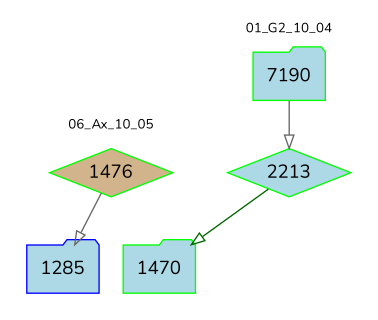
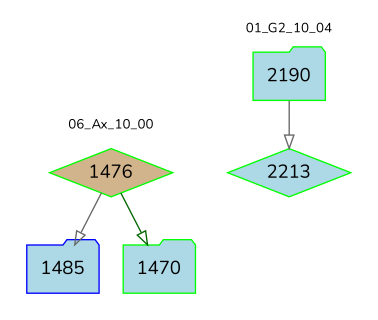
  digraph {
    fontname=Nunito
    node [color=green fillcolor=lightblue fontname=Nunito shape=folder style=filled]
    edge [arrowhead=onormal color=gray40 fontname=Nunito]
    n1 [fillcolor=tan label=1476 shape=diamond]
    n2 [label=1470]
-   n3 [color=blue label=1285]
-   n4 [label=7190]
+   n3 [color=blue label=1485]
+   n4 [label=2190]
    n5 [label=2213 shape=diamond]
    subgraph cluster_1 {
      color=white
      fontsize=10
-     label="06_Ax_10_05"
+     label="06_Ax_10_00"
      n1
      n2
      n3
    }
    subgraph cluster_2 {
      color=white
      fontsize=10
      label="01_G2_10_04"
      n4
      n5
    }
-   n5 -> n2 [color=darkgreen]
+   n1 -> n2 [color=darkgreen]
    n1 -> n3
    n4 -> n5
  }
